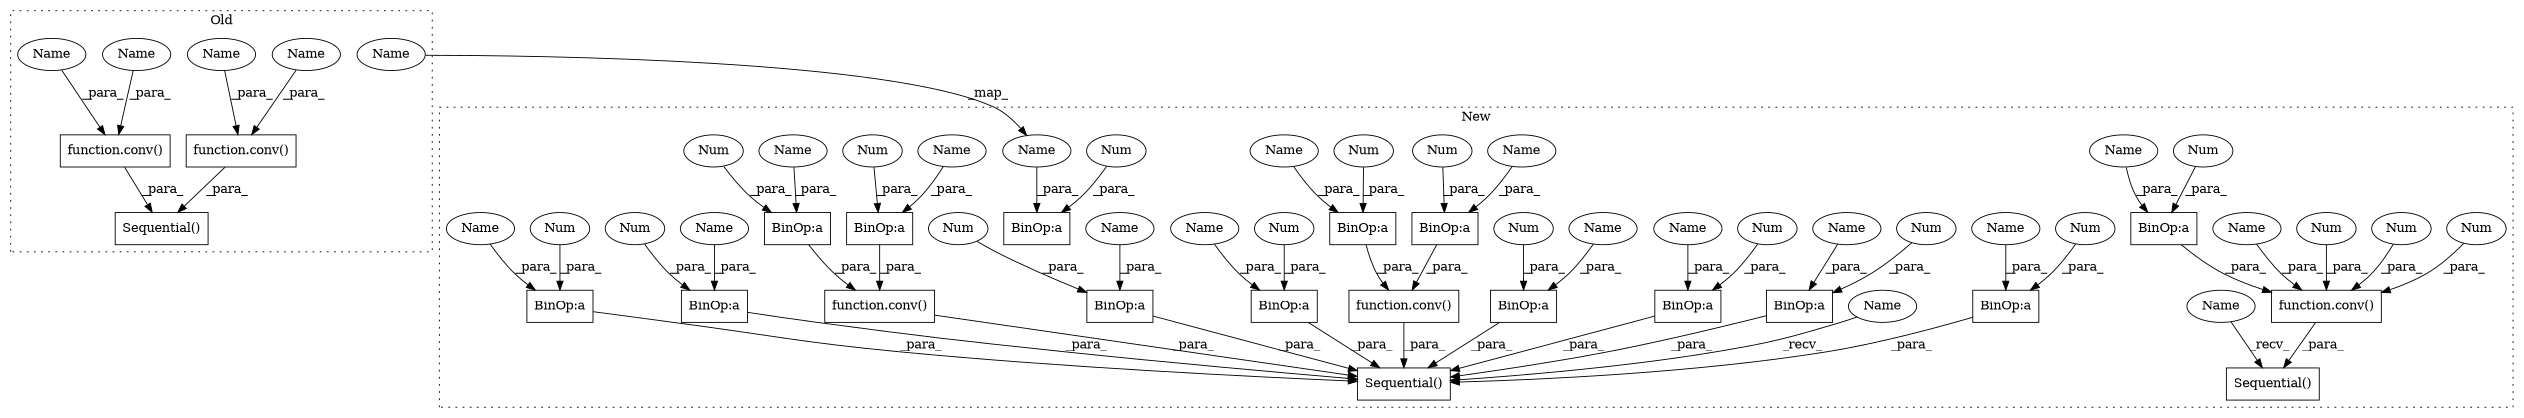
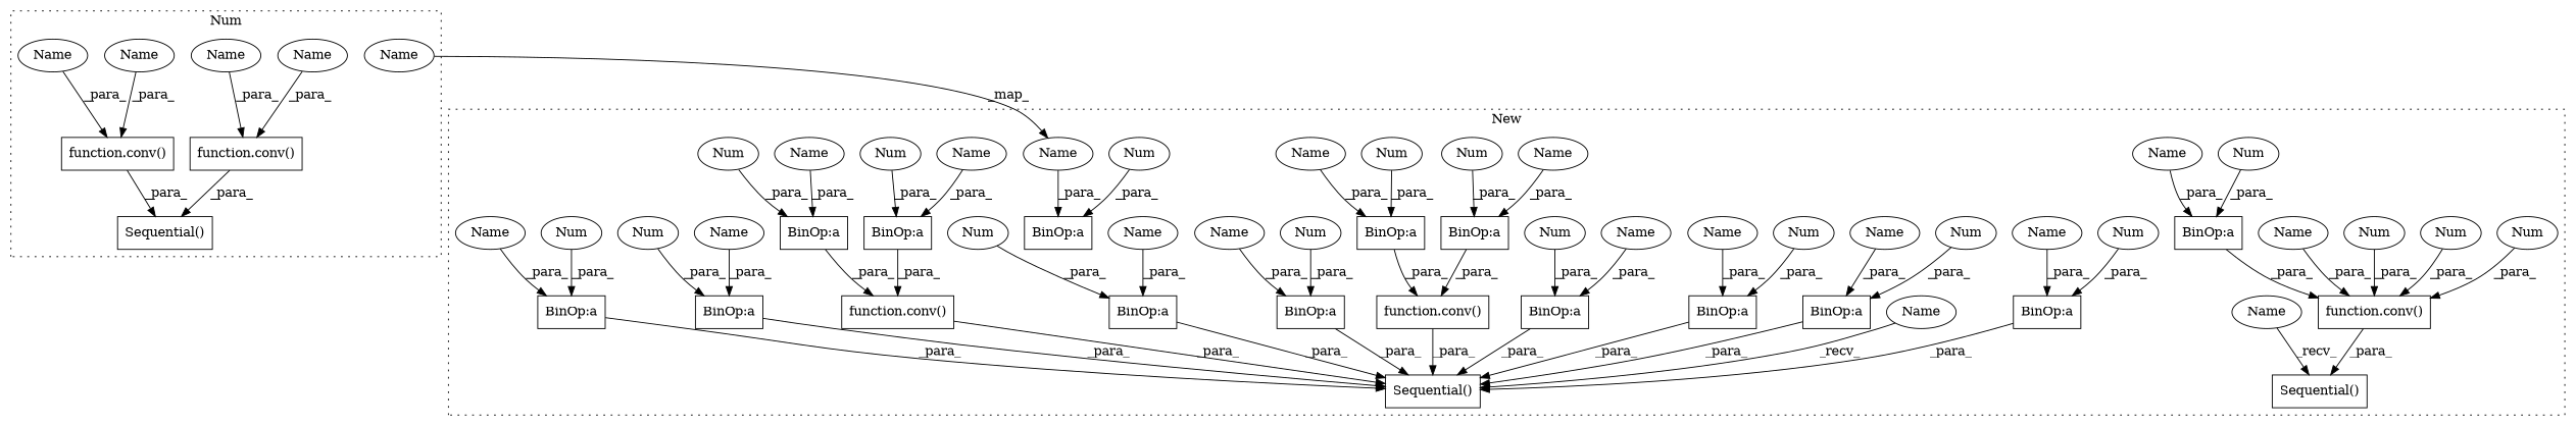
  digraph {
    node [a=87 l=1 s=1224 shape=ellipse]
    n1 [a=75 l="27,11" label="Sequential()" s="968,1173" shape=box]
    n2 [a=75 l="5,1" label="function.conv()" s="1019,1028" shape=box]
    n3 [a=75 l="5,1" label="function.conv()" s="1115,1124" shape=box]
    n4 [label=Name]
    n5 [label=Name s=1123]
    n6 [label=Name s=1027]
    n7 [label=Name s=1024]
    n8 [label=Name s=1120]
    n9 [a=75 l="5,1" label="function.conv()" s="1156,1169" shape=box]
    n10 [a=75 l="27,11" label="Sequential()" s="1045,1226" shape=box]
    n11 [a=82 label="BinOp:a" s=1078 shape=box]
    n12 [a=82 label="BinOp:a" s=1083 shape=box]
    n13 [a=82 label="BinOp:a" s=1162 shape=box]
    n14 [a=82 label="BinOp:a" s=1167 shape=box]
    n15 [a=82 label="BinOp:a" s=1106 shape=box]
    n16 [a=82 label="BinOp:a" s=1111 shape=box]
    n17 [a=82 label="BinOp:a" s=1195 shape=box]
    n18 [a=82 label="BinOp:a" s=1139 shape=box]
    n19 [a=82 label="BinOp:a" s=1218 shape=box]
    n20 [a=82 label="BinOp:a" s=1190 shape=box]
    n21 [a=82 label="BinOp:a" s=1134 shape=box]
    n22 [a=82 label="BinOp:a" s=1223 shape=box]
    n23 [a=82 label="BinOp:a" s=992 shape=box]
    n24 [a=75 l="27,15" label="Sequential()" s="915,1004" shape=box]
    n25 [a=82 label="BinOp:a" s=1287 shape=box]
    n26 [a=76 label=Num s=1217]
    n27 [a=76 label=Num s=1286]
    n28 [a=76 label=Num s=1166]
    n29 [a=76 label=Num s=1105]
    n30 [a=76 label=Num s=1082]
    n31 [a=76 label=Num s=1161]
    n32 [a=76 label=Num s=1110]
    n33 [a=76 label=Num s=1138]
    n34 [a=76 label=Num s=1189]
    n35 [a=76 label=Num s=1133]
    n36 [a=76 label=Num s=991]
    n37 [a=76 label=Num s=1077]
    n38 [a=76 label=Num s=1194]
    n39 [a=76 label=Num s=1222]
    n40 [a=75 l="5,1" label="function.conv()" s="983,1003" shape=box]
    n41 [a=76 label=Num s=996]
    n42 [a=76 label=Num s=999]
    n43 [a=76 label=Num s=1002]
    n44 [a=75 l="5,1" label="function.conv()" s="1184,1197" shape=box]
    n45 [l=2 label=Name s=915]
    n46 [l=2 label=Name s=1045]
    n47 [label=Name s=1168]
    n48 [label=Name]
    n49 [label=Name s=1163]
    n50 [label=Name s=1219]
    n51 [label=Name s=1191]
    n52 [label=Name s=988]
    n53 [label=Name s=1084]
    n54 [label=Name s=1196]
    n55 [label=Name s=1112]
    n56 [label=Name s=1140]
    n57 [label=Name s=993]
    n58 [label=Name s=1288]
    n59 [label=Name s=1079]
    n60 [label=Name s=1135]
    n61 [label=Name s=1107]
    subgraph cluster_1 {
-     label=Old
+     label=Num
      style=dotted
      n1
      n2
      n3
      n4
      n5
      n6
      n7
      n8
    }
    subgraph cluster_2 {
      label=New
      style=dotted
      n9
      n10
      n11
      n12
      n13
      n14
      n15
      n16
      n17
      n18
      n19
      n20
      n21
      n22
      n23
      n24
      n25
      n26
      n27
      n28
      n29
      n30
      n31
      n32
      n33
      n34
      n35
      n36
      n37
      n38
      n39
      n40
      n41
      n42
      n43
      n44
      n45
      n46
      n47
      n48
      n49
      n50
      n51
      n52
      n53
      n54
      n55
      n56
      n57
      n58
      n59
      n60
      n61
    }
    n2 -> n1 [label=_para_]
    n3 -> n1 [label=_para_]
    n4 -> n58 [label=_map_]
    n5 -> n3 [label=_para_]
    n6 -> n2 [label=_para_]
    n7 -> n2 [label=_para_]
    n8 -> n3 [label=_para_]
    n9 -> n10 [label=_para_]
    n11 -> n10 [label=_para_]
    n12 -> n10 [label=_para_]
    n13 -> n9 [label=_para_]
    n14 -> n9 [label=_para_]
    n15 -> n10 [label=_para_]
    n16 -> n10 [label=_para_]
    n17 -> n44 [label=_para_]
    n18 -> n10 [label=_para_]
    n19 -> n10 [label=_para_]
    n20 -> n44 [label=_para_]
    n21 -> n10 [label=_para_]
    n22 -> n10 [label=_para_]
    n23 -> n40 [label=_para_]
    n26 -> n19 [label=_para_]
    n27 -> n25 [label=_para_]
    n28 -> n14 [label=_para_]
    n29 -> n15 [label=_para_]
    n30 -> n12 [label=_para_]
    n31 -> n13 [label=_para_]
    n32 -> n16 [label=_para_]
    n33 -> n18 [label=_para_]
    n34 -> n20 [label=_para_]
    n35 -> n21 [label=_para_]
    n36 -> n23 [label=_para_]
    n37 -> n11 [label=_para_]
    n38 -> n17 [label=_para_]
    n39 -> n22 [label=_para_]
    n40 -> n24 [label=_para_]
    n41 -> n40 [label=_para_]
    n42 -> n40 [label=_para_]
    n43 -> n40 [label=_para_]
    n44 -> n10 [label=_para_]
    n45 -> n24 [label=_recv_]
    n46 -> n10 [label=_recv_]
    n47 -> n14 [label=_para_]
    n48 -> n22 [label=_para_]
    n49 -> n13 [label=_para_]
    n50 -> n19 [label=_para_]
    n51 -> n20 [label=_para_]
    n52 -> n40 [label=_para_]
    n53 -> n12 [label=_para_]
    n54 -> n17 [label=_para_]
    n55 -> n16 [label=_para_]
    n56 -> n18 [label=_para_]
    n57 -> n23 [label=_para_]
    n58 -> n25 [label=_para_]
    n59 -> n11 [label=_para_]
    n60 -> n21 [label=_para_]
    n61 -> n15 [label=_para_]
  }
